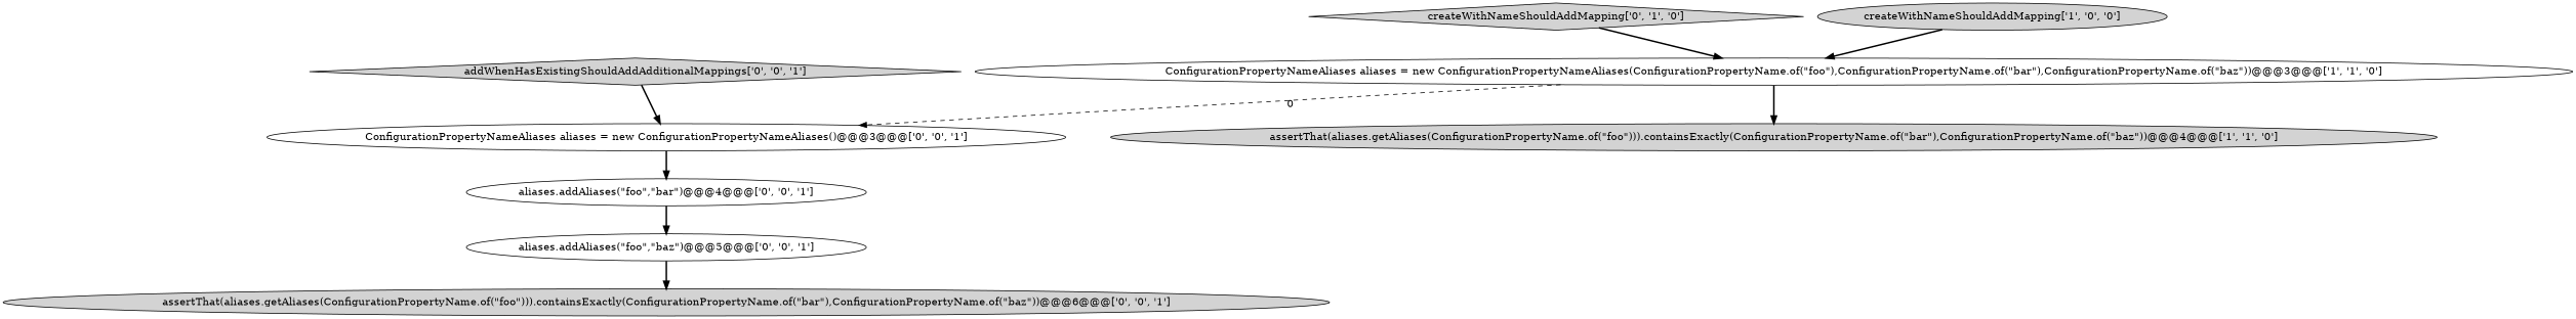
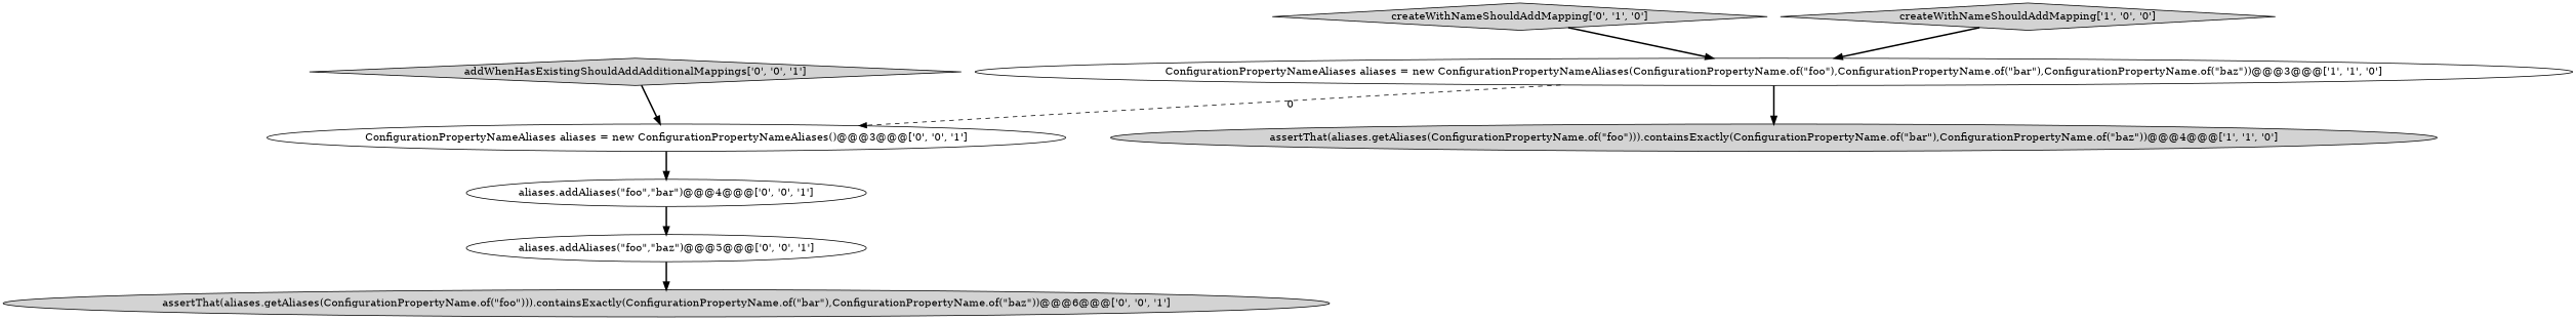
  digraph {
    node [fillcolor=lightgray shape=ellipse style=filled]
    edge [style=bold]
    n1 [label="addWhenHasExistingShouldAddAdditionalMappings['0', '0', '1']" shape=diamond]
    n2 [fillcolor=white label="ConfigurationPropertyNameAliases aliases = new ConfigurationPropertyNameAliases()@@@3@@@['0', '0', '1']"]
    n3 [label="createWithNameShouldAddMapping['0', '1', '0']" shape=diamond]
    n4 [fillcolor=white label="ConfigurationPropertyNameAliases aliases = new ConfigurationPropertyNameAliases(ConfigurationPropertyName.of(\"foo\"),ConfigurationPropertyName.of(\"bar\"),ConfigurationPropertyName.of(\"baz\"))@@@3@@@['1', '1', '0']"]
    n5 [fillcolor=white label="aliases.addAliases(\"foo\",\"baz\")@@@5@@@['0', '0', '1']"]
    n6 [label="assertThat(aliases.getAliases(ConfigurationPropertyName.of(\"foo\"))).containsExactly(ConfigurationPropertyName.of(\"bar\"),ConfigurationPropertyName.of(\"baz\"))@@@6@@@['0', '0', '1']"]
    n7 [fillcolor=white label="aliases.addAliases(\"foo\",\"bar\")@@@4@@@['0', '0', '1']"]
    n8 [label="assertThat(aliases.getAliases(ConfigurationPropertyName.of(\"foo\"))).containsExactly(ConfigurationPropertyName.of(\"bar\"),ConfigurationPropertyName.of(\"baz\"))@@@4@@@['1', '1', '0']"]
-   n9 [label="createWithNameShouldAddMapping['1', '0', '0']"]
+   n9 [label="createWithNameShouldAddMapping['1', '0', '0']" shape=diamond]
    n1 -> n2
    n2 -> n7
    n3 -> n4
    n4 -> n2 [label=0 style=dashed]
    n4 -> n8
    n5 -> n6
    n7 -> n5
    n9 -> n4
  }
